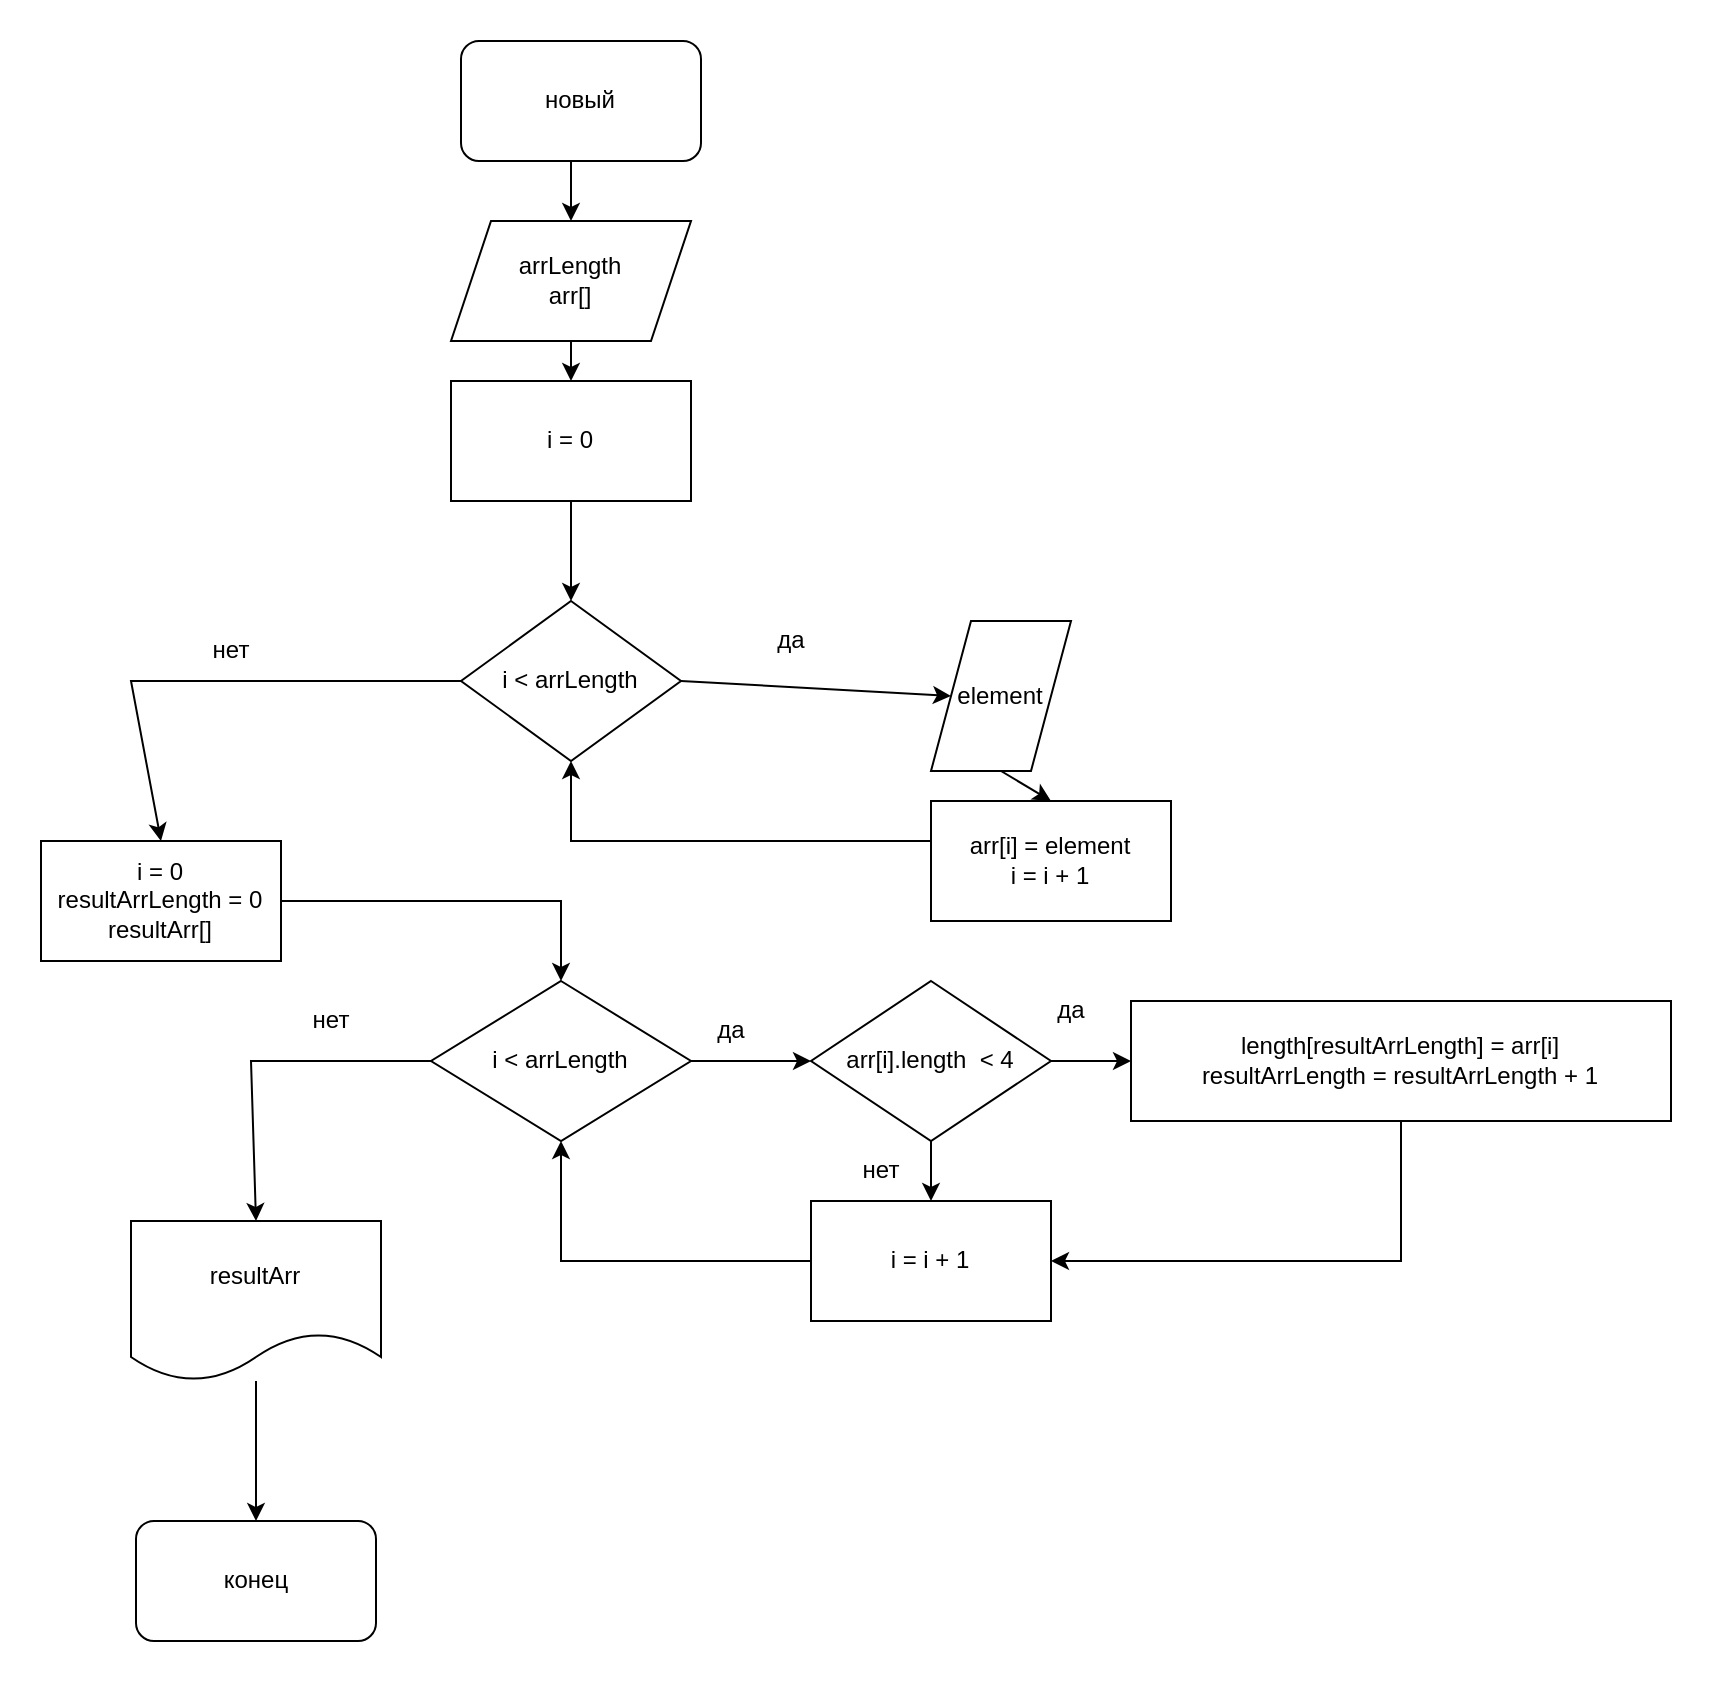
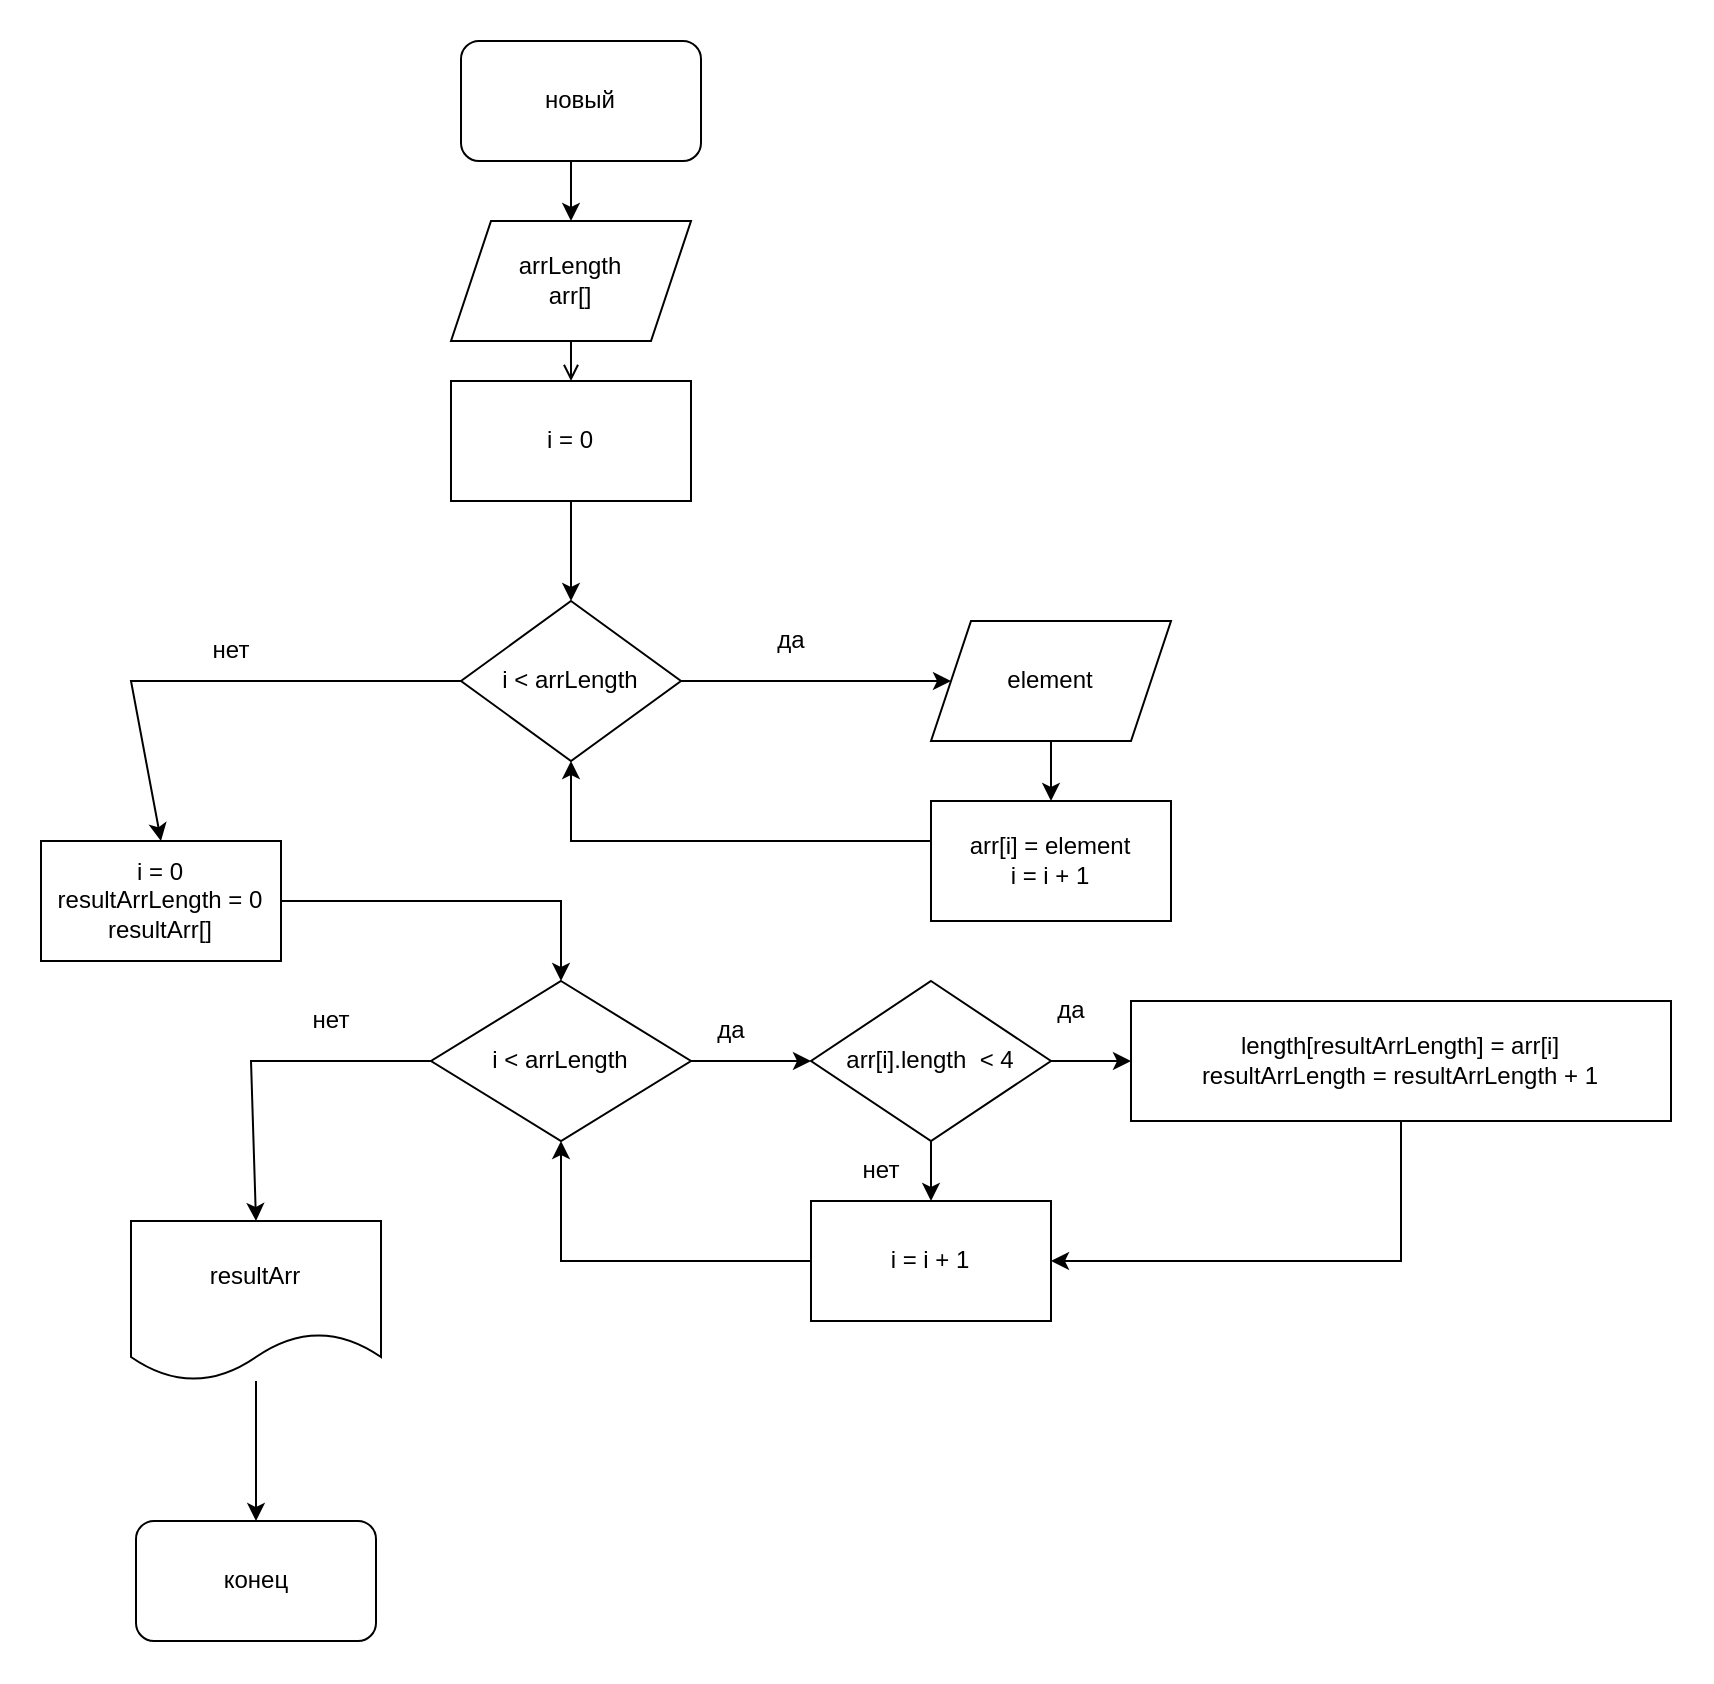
  <mxCell id="0" />
  <mxCell id="1" parent="0" />
  <mxCell id="2" style="edgeStyle=orthogonalEdgeStyle;rounded=0;orthogonalLoop=1;jettySize=auto;html=1;exitX=0.5;exitY=1;exitDx=0;exitDy=0;entryX=0.5;entryY=0;entryDx=0;entryDy=0;" edge="1" parent="1" source="3" target="4"><mxGeometry relative="1" as="geometry" /></mxCell>
  <mxCell id="3" value="новый" style="rounded=1;whiteSpace=wrap;html=1;" vertex="1" parent="1"><mxGeometry x="230" y="20" width="120" height="60" as="geometry" /></mxCell>
  <mxCell id="4" value="arrLength&lt;br&gt;arr[]" style="shape=parallelogram;perimeter=parallelogramPerimeter;whiteSpace=wrap;html=1;fixedSize=1;" vertex="1" parent="1"><mxGeometry x="225" y="110" width="120" height="60" as="geometry" /></mxCell>
  <mxCell id="5" value="" style="edgeStyle=orthogonalEdgeStyle;rounded=0;orthogonalLoop=1;jettySize=auto;html=1;" edge="1" parent="1" source="6" target="11"><mxGeometry relative="1" as="geometry" /></mxCell>
  <mxCell id="6" value="i = 0" style="whiteSpace=wrap;html=1;" vertex="1" parent="1"><mxGeometry x="225" y="190" width="120" height="60" as="geometry" /></mxCell>
  <mxCell id="7" style="edgeStyle=orthogonalEdgeStyle;rounded=0;orthogonalLoop=1;jettySize=auto;html=1;entryX=0.5;entryY=0;entryDx=0;entryDy=0;" edge="1" parent="1" source="8" target="9"><mxGeometry relative="1" as="geometry" /></mxCell>
  <mxCell id="8" value="resultArr" style="shape=document;whiteSpace=wrap;html=1;boundedLbl=1;" vertex="1" parent="1"><mxGeometry x="65" y="610" width="125" height="80" as="geometry" /></mxCell>
  <mxCell id="9" value="конец" style="rounded=1;whiteSpace=wrap;html=1;" vertex="1" parent="1"><mxGeometry x="67.5" y="760" width="120" height="60" as="geometry" /></mxCell>
- <mxCell id="10" value="" style="endArrow=classic;html=1;rounded=0;exitX=0.5;exitY=1;exitDx=0;exitDy=0;entryX=0.5;entryY=0;entryDx=0;entryDy=0;" edge="1" parent="1" source="4" target="6"><mxGeometry width="50" height="50" relative="1" as="geometry"><mxPoint x="275" y="180" as="sourcePoint" /><mxPoint x="325" y="130" as="targetPoint" /></mxGeometry></mxCell>
+ <mxCell id="10" value="" style="endArrow=open;html=1;rounded=0;exitX=0.5;exitY=1;exitDx=0;exitDy=0;entryX=0.5;entryY=0;entryDx=0;entryDy=0;" edge="1" parent="1" source="4" target="6"><mxGeometry width="50" height="50" relative="1" as="geometry"><mxPoint x="275" y="180" as="sourcePoint" /><mxPoint x="325" y="130" as="targetPoint" /></mxGeometry></mxCell>
  <mxCell id="11" value="i &amp;lt; arrLength" style="rhombus;whiteSpace=wrap;html=1;" vertex="1" parent="1"><mxGeometry x="230" y="300" width="110" height="80" as="geometry" /></mxCell>
  <mxCell id="12" style="edgeStyle=orthogonalEdgeStyle;rounded=0;orthogonalLoop=1;jettySize=auto;html=1;exitX=0;exitY=0.5;exitDx=0;exitDy=0;entryX=0.5;entryY=1;entryDx=0;entryDy=0;" edge="1" parent="1" source="13" target="11"><mxGeometry relative="1" as="geometry"><Array as="points"><mxPoint x="465" y="420" /><mxPoint x="285" y="420" /></Array></mxGeometry></mxCell>
  <mxCell id="13" value="arr[i] = element&lt;br&gt;i = i + 1" style="rounded=0;whiteSpace=wrap;html=1;" vertex="1" parent="1"><mxGeometry x="465" y="400" width="120" height="60" as="geometry" /></mxCell>
  <mxCell id="14" value="" style="endArrow=classic;html=1;rounded=0;exitX=0;exitY=0.5;exitDx=0;exitDy=0;entryX=0.5;entryY=0;entryDx=0;entryDy=0;" edge="1" parent="1" source="11" target="19"><mxGeometry width="50" height="50" relative="1" as="geometry"><mxPoint x="275" y="400" as="sourcePoint" /><mxPoint x="135" y="340" as="targetPoint" /><Array as="points"><mxPoint x="65" y="340" /></Array></mxGeometry></mxCell>
  <mxCell id="15" value="нет" style="text;html=1;align=center;verticalAlign=middle;resizable=0;points=[];autosize=1;strokeColor=none;fillColor=none;" vertex="1" parent="1"><mxGeometry x="95" y="310" width="40" height="30" as="geometry" /></mxCell>
- <mxCell id="16" value="element" style="shape=parallelogram;perimeter=parallelogramPerimeter;whiteSpace=wrap;html=1;fixedSize=1;" vertex="1" parent="1"><mxGeometry x="465" y="310" width="70" height="75" as="geometry" /></mxCell>
+ <mxCell id="16" value="element" style="shape=parallelogram;perimeter=parallelogramPerimeter;whiteSpace=wrap;html=1;fixedSize=1;" vertex="1" parent="1"><mxGeometry x="465" y="310" width="120" height="60" as="geometry" /></mxCell>
  <mxCell id="17" value="" style="endArrow=classic;html=1;rounded=0;exitX=0.5;exitY=1;exitDx=0;exitDy=0;entryX=0.5;entryY=0;entryDx=0;entryDy=0;" edge="1" parent="1" source="16" target="13"><mxGeometry width="50" height="50" relative="1" as="geometry"><mxPoint x="275" y="300" as="sourcePoint" /><mxPoint x="325" y="250" as="targetPoint" /><Array as="points" /></mxGeometry></mxCell>
  <mxCell id="18" value="" style="edgeStyle=orthogonalEdgeStyle;rounded=0;orthogonalLoop=1;jettySize=auto;html=1;entryX=0.5;entryY=0;entryDx=0;entryDy=0;" edge="1" parent="1" source="19" target="21"><mxGeometry relative="1" as="geometry" /></mxCell>
  <mxCell id="19" value="i = 0&lt;br&gt;resultArrLength = 0&lt;br style=&quot;border-color: var(--border-color);&quot;&gt;resultArr[]" style="rounded=0;whiteSpace=wrap;html=1;" vertex="1" parent="1"><mxGeometry x="20" y="420" width="120" height="60" as="geometry" /></mxCell>
  <mxCell id="20" value="" style="edgeStyle=orthogonalEdgeStyle;rounded=0;orthogonalLoop=1;jettySize=auto;html=1;" edge="1" parent="1" source="21" target="24"><mxGeometry relative="1" as="geometry" /></mxCell>
  <mxCell id="21" value="i &amp;lt; arrLength" style="rhombus;whiteSpace=wrap;html=1;" vertex="1" parent="1"><mxGeometry x="215" y="490" width="130" height="80" as="geometry" /></mxCell>
  <mxCell id="22" value="" style="edgeStyle=orthogonalEdgeStyle;rounded=0;orthogonalLoop=1;jettySize=auto;html=1;" edge="1" parent="1" source="24" target="27"><mxGeometry relative="1" as="geometry" /></mxCell>
  <mxCell id="23" value="" style="edgeStyle=orthogonalEdgeStyle;rounded=0;orthogonalLoop=1;jettySize=auto;html=1;" edge="1" parent="1" source="24" target="25"><mxGeometry relative="1" as="geometry" /></mxCell>
  <mxCell id="24" value="arr[i].length&amp;nbsp; &amp;lt; 4" style="rhombus;whiteSpace=wrap;html=1;" vertex="1" parent="1"><mxGeometry x="405" y="490" width="120" height="80" as="geometry" /></mxCell>
  <mxCell id="25" value="length[resultArrLength] = arr[i]&lt;br&gt;resultArrLength = resultArrLength + 1" style="rounded=0;whiteSpace=wrap;html=1;" vertex="1" parent="1"><mxGeometry x="565" y="500" width="270" height="60" as="geometry" /></mxCell>
  <mxCell id="26" style="edgeStyle=orthogonalEdgeStyle;rounded=0;orthogonalLoop=1;jettySize=auto;html=1;exitX=0;exitY=0.5;exitDx=0;exitDy=0;" edge="1" parent="1" source="27" target="21"><mxGeometry relative="1" as="geometry" /></mxCell>
  <mxCell id="27" value="i = i + 1" style="rounded=0;whiteSpace=wrap;html=1;" vertex="1" parent="1"><mxGeometry x="405" y="600" width="120" height="60" as="geometry" /></mxCell>
  <mxCell id="28" value="да" style="text;html=1;align=center;verticalAlign=middle;resizable=0;points=[];autosize=1;strokeColor=none;fillColor=none;" vertex="1" parent="1"><mxGeometry x="345" y="500" width="40" height="30" as="geometry" /></mxCell>
  <mxCell id="29" value="" style="endArrow=classic;html=1;rounded=0;exitX=0.5;exitY=1;exitDx=0;exitDy=0;entryX=1;entryY=0.5;entryDx=0;entryDy=0;" edge="1" parent="1" source="25" target="27"><mxGeometry width="50" height="50" relative="1" as="geometry"><mxPoint x="275" y="560" as="sourcePoint" /><mxPoint x="325" y="510" as="targetPoint" /><Array as="points"><mxPoint x="700" y="630" /></Array></mxGeometry></mxCell>
  <mxCell id="30" value="" style="endArrow=classic;html=1;rounded=0;exitX=0;exitY=0.5;exitDx=0;exitDy=0;entryX=0.5;entryY=0;entryDx=0;entryDy=0;" edge="1" parent="1" source="21" target="8"><mxGeometry width="50" height="50" relative="1" as="geometry"><mxPoint x="280" y="570" as="sourcePoint" /><mxPoint x="280" y="670" as="targetPoint" /><Array as="points"><mxPoint x="125" y="530" /></Array></mxGeometry></mxCell>
  <mxCell id="31" value="да" style="text;html=1;align=center;verticalAlign=middle;resizable=0;points=[];autosize=1;strokeColor=none;fillColor=none;" vertex="1" parent="1"><mxGeometry x="515" y="490" width="40" height="30" as="geometry" /></mxCell>
  <mxCell id="32" value="нет" style="text;html=1;align=center;verticalAlign=middle;resizable=0;points=[];autosize=1;strokeColor=none;fillColor=none;" vertex="1" parent="1"><mxGeometry x="420" y="570" width="40" height="30" as="geometry" /></mxCell>
  <mxCell id="33" value="нет" style="text;html=1;align=center;verticalAlign=middle;resizable=0;points=[];autosize=1;strokeColor=none;fillColor=none;" vertex="1" parent="1"><mxGeometry x="145" y="495" width="40" height="30" as="geometry" /></mxCell>
  <mxCell id="34" value="" style="endArrow=classic;html=1;rounded=0;exitX=1;exitY=0.5;exitDx=0;exitDy=0;entryX=0;entryY=0.5;entryDx=0;entryDy=0;" edge="1" parent="1" source="11" target="16"><mxGeometry width="50" height="50" relative="1" as="geometry"><mxPoint x="275" y="260" as="sourcePoint" /><mxPoint x="325" y="210" as="targetPoint" /></mxGeometry></mxCell>
  <mxCell id="35" value="да" style="text;html=1;align=center;verticalAlign=middle;resizable=0;points=[];autosize=1;strokeColor=none;fillColor=none;" vertex="1" parent="1"><mxGeometry x="375" y="305" width="40" height="30" as="geometry" /></mxCell>
